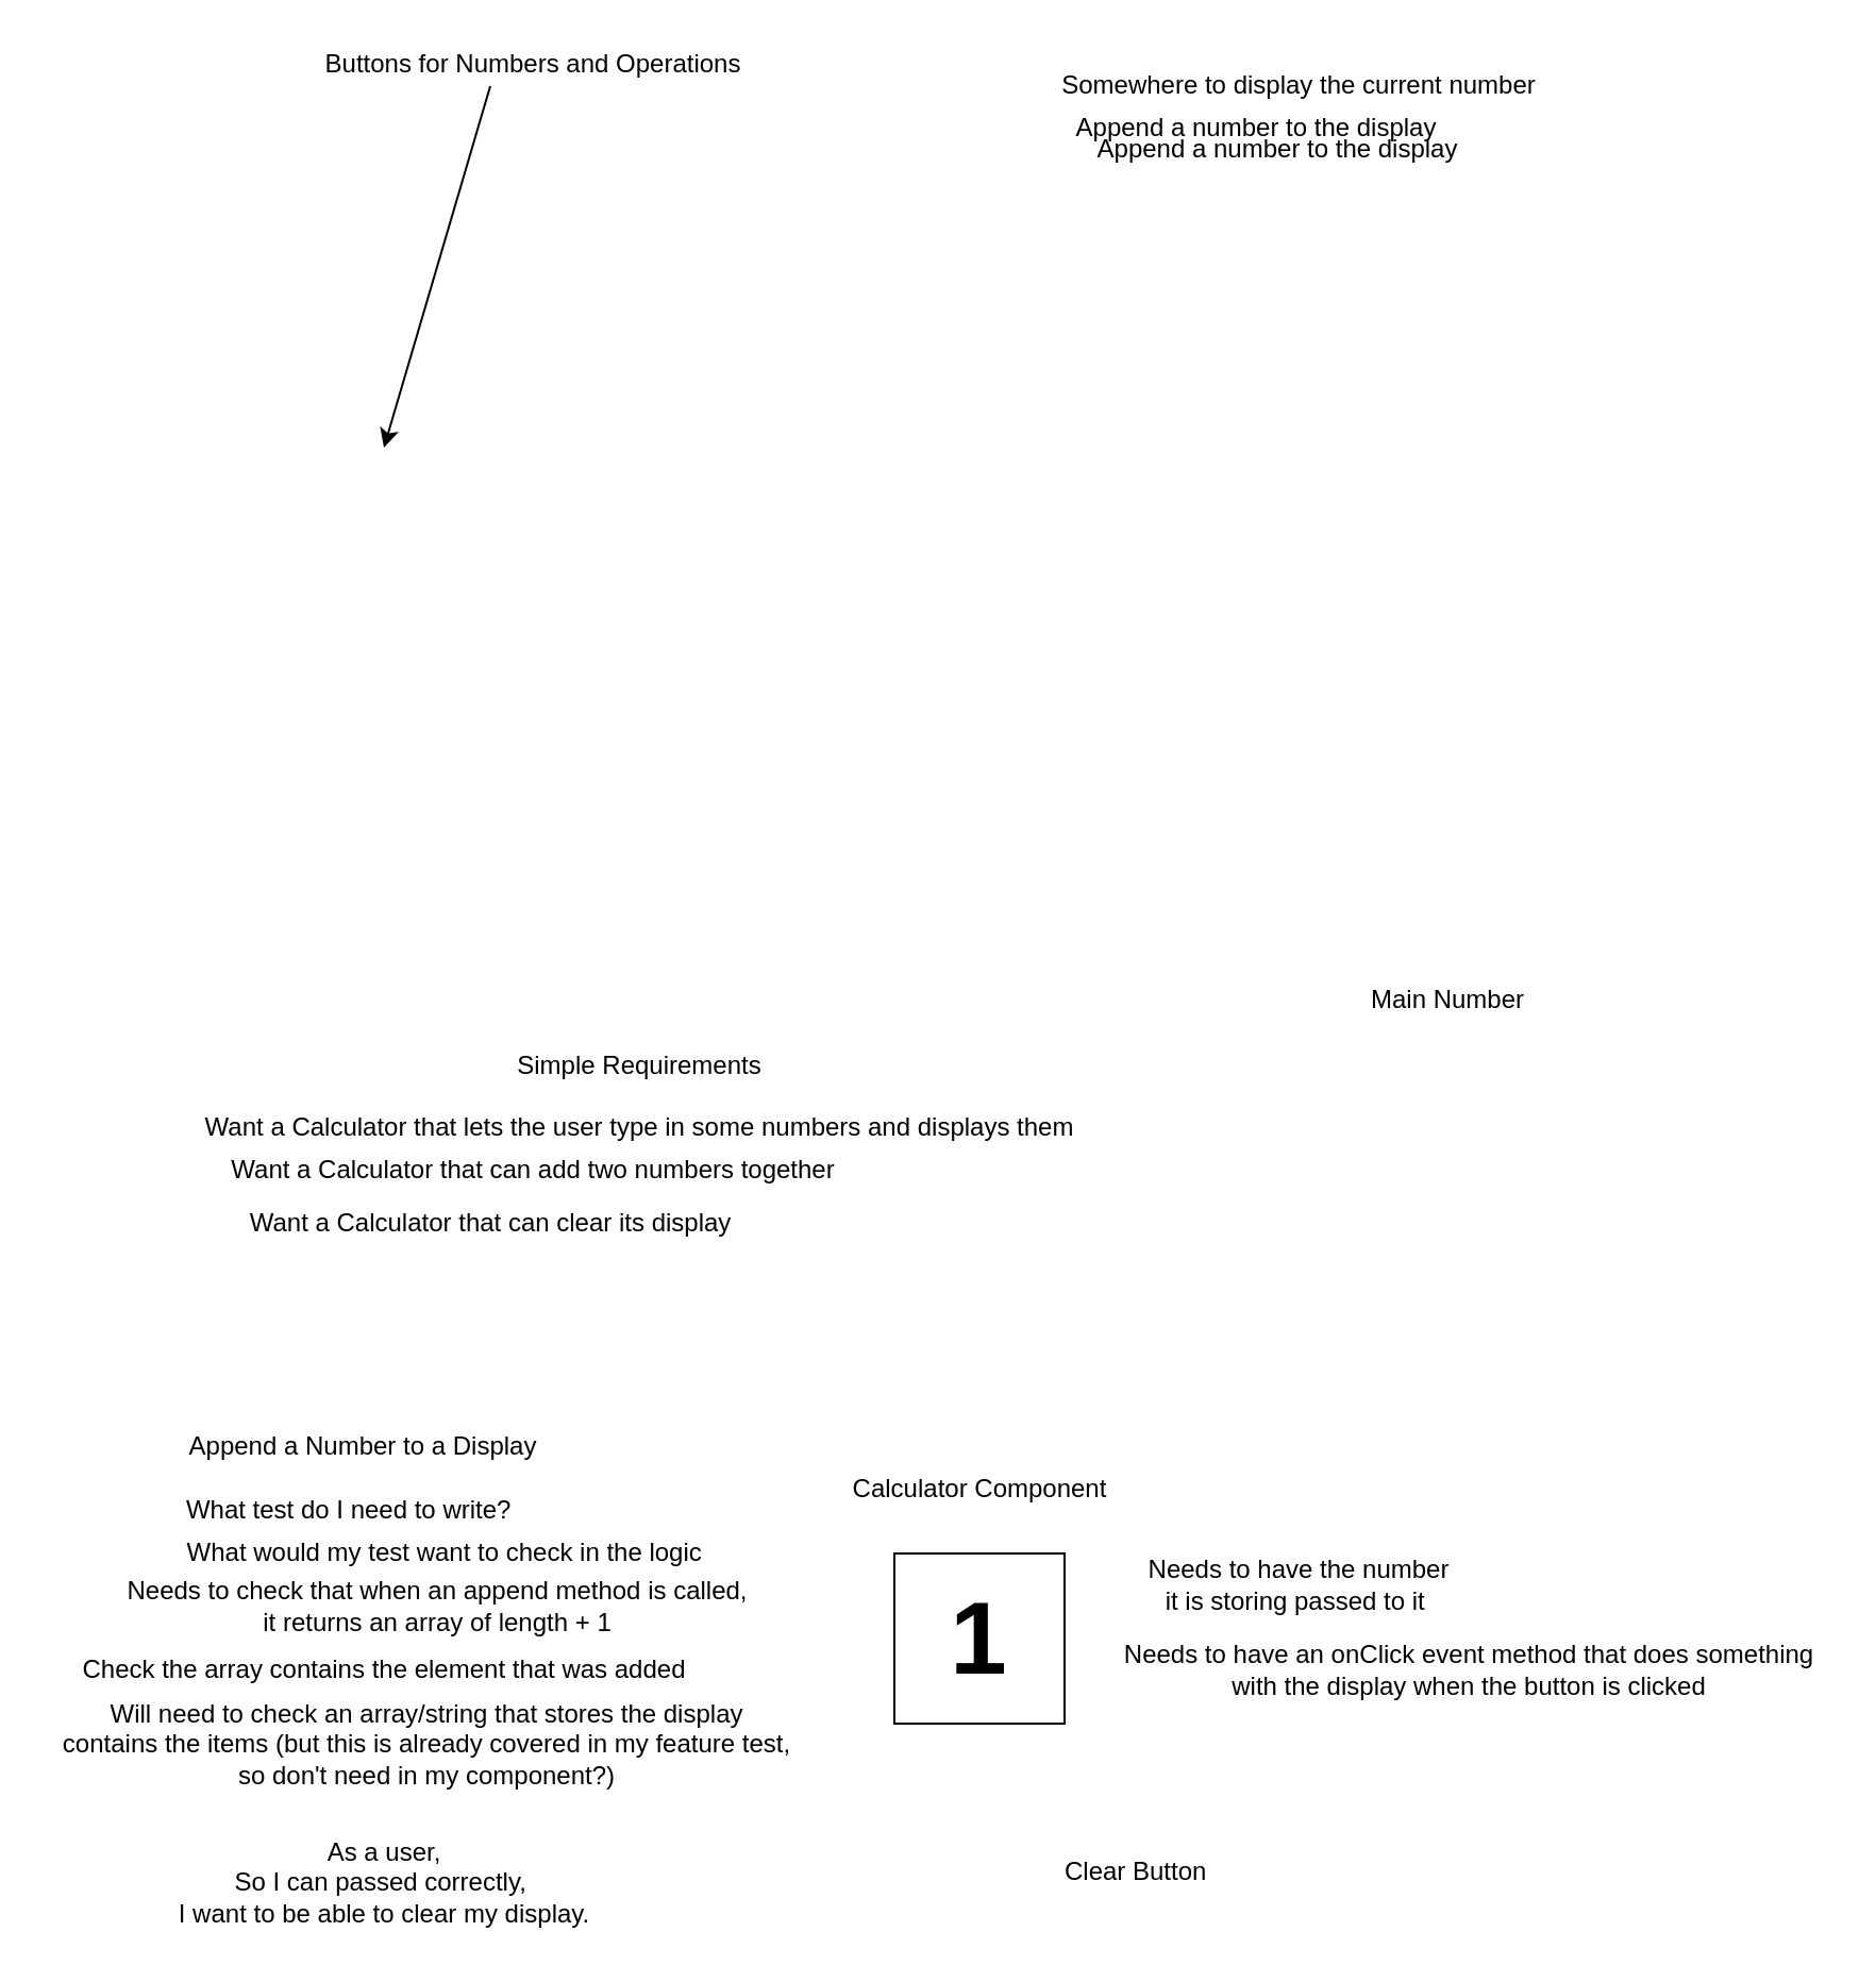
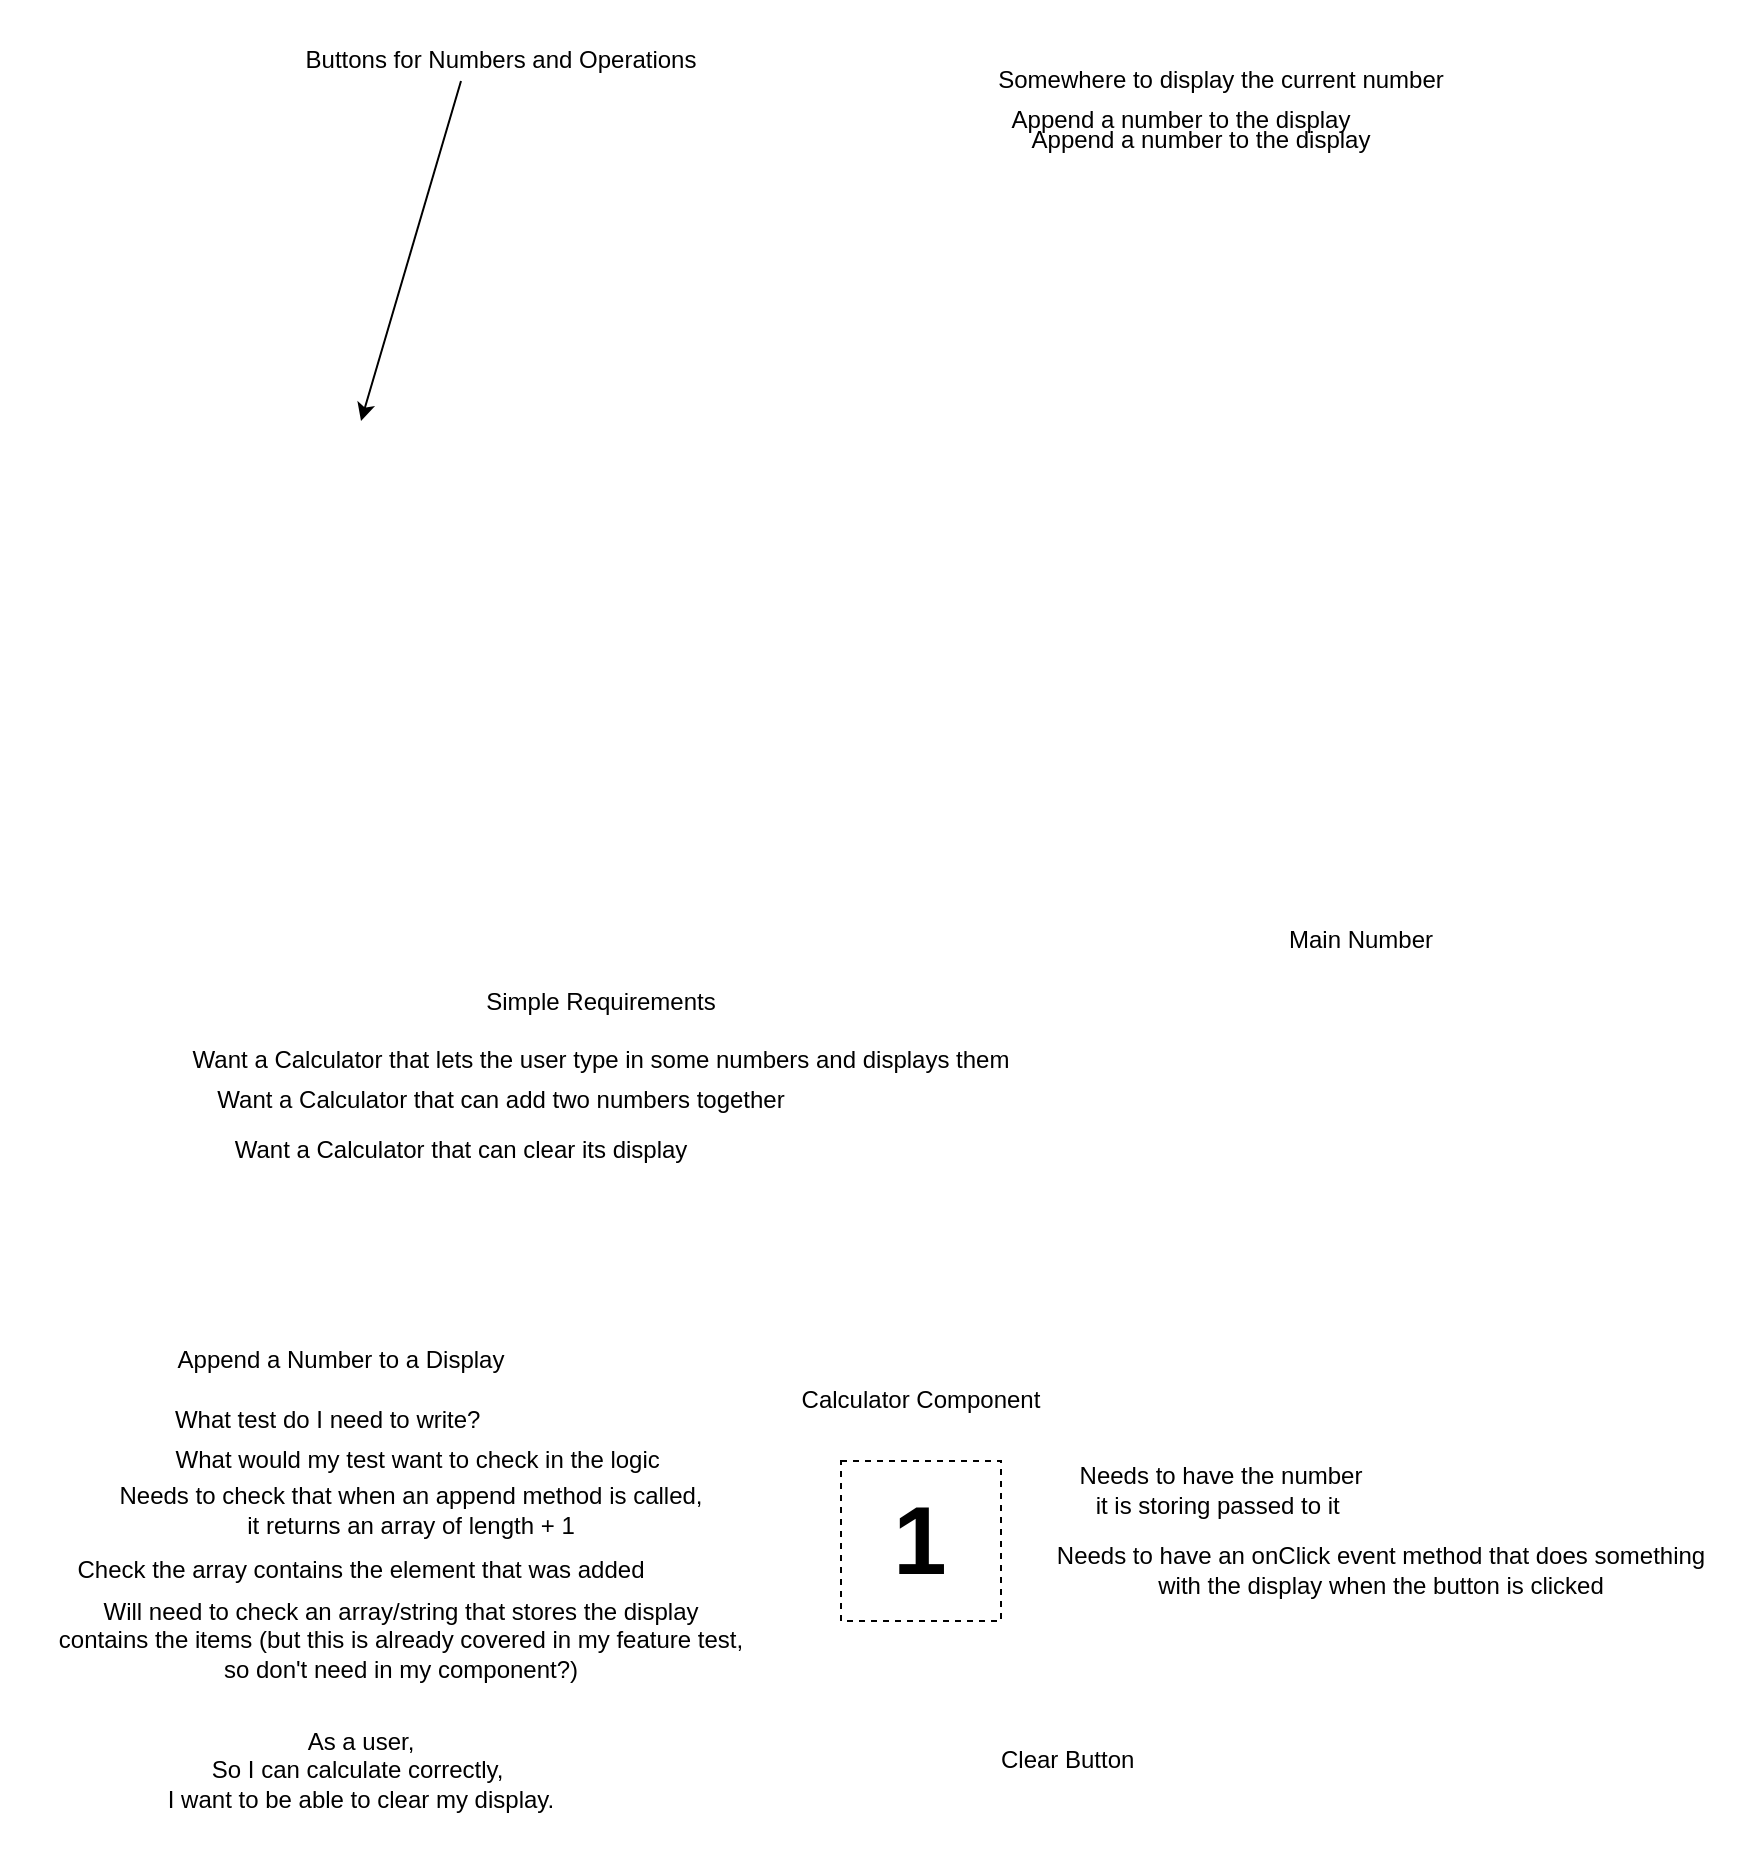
  <mxCell id="0" />
  <mxCell id="1" parent="0" />
  <mxCell id="2" value="" style="group" parent="1" vertex="1" connectable="0"><mxGeometry x="70" y="20" width="691.94" height="564.5" as="geometry" /></mxCell>
  <mxCell id="3" value="" style="shape=image;verticalLabelPosition=bottom;labelBackgroundColor=#ffffff;verticalAlign=top;aspect=fixed;imageAspect=0;image=https://res.cloudinary.com/practicaldev/image/fetch/s--r1TEE8kz--/c_limit%2Cf_auto%2Cfl_progressive%2Cq_auto%2Cw_880/https://www.devaradise.com/wp-content/uploads/2020/09/react-calculator-1-1024x489.jpg;sketch=1;" parent="2" vertex="1"><mxGeometry y="100" width="691.94" height="330" as="geometry" /></mxCell>
  <mxCell id="4" value="" style="endArrow=classic;html=1;" parent="2" edge="1"><mxGeometry width="50" height="50" relative="1" as="geometry"><mxPoint x="160" y="20" as="sourcePoint" /><mxPoint x="110" y="190" as="targetPoint" /></mxGeometry></mxCell>
  <mxCell id="5" value="Buttons for Numbers and Operations" style="text;html=1;align=center;verticalAlign=middle;resizable=0;points=[];autosize=1;strokeColor=none;" parent="2" vertex="1"><mxGeometry x="75" width="210" height="20" as="geometry" /></mxCell>
  <mxCell id="6" value="Somewhere to display the current number" style="text;html=1;align=center;verticalAlign=middle;resizable=0;points=[];autosize=1;strokeColor=none;" parent="2" vertex="1"><mxGeometry x="420" y="10" width="240" height="20" as="geometry" /></mxCell>
  <mxCell id="7" value="Main Number" style="text;html=1;align=center;verticalAlign=middle;resizable=0;points=[];autosize=1;strokeColor=none;" parent="2" vertex="1"><mxGeometry x="560" y="440" width="100" height="20" as="geometry" /></mxCell>
  <mxCell id="8" value="&lt;div&gt;Simple Requirements&lt;/div&gt;&lt;div&gt;&lt;br&gt;&lt;/div&gt;&lt;div&gt;Want a Calculator that lets the user type in some numbers and displays them &lt;br&gt;&lt;/div&gt;" style="text;html=1;align=center;verticalAlign=middle;resizable=0;points=[];autosize=1;strokeColor=none;" parent="2" vertex="1"><mxGeometry x="20" y="470" width="420" height="50" as="geometry" /></mxCell>
  <mxCell id="9" value="Want a Calculator that can add two numbers together" style="text;html=1;align=center;verticalAlign=middle;resizable=0;points=[];autosize=1;strokeColor=none;" parent="2" vertex="1"><mxGeometry x="30" y="520" width="300" height="20" as="geometry" /></mxCell>
  <mxCell id="10" value="Want a Calculator that can clear its display" style="text;html=1;align=center;verticalAlign=middle;resizable=0;points=[];autosize=1;strokeColor=none;" parent="2" vertex="1"><mxGeometry x="40" y="544.5" width="240" height="20" as="geometry" /></mxCell>
- <mxCell id="11" value="&lt;b&gt;&lt;font style=&quot;font-size: 48px&quot;&gt;1&lt;/font&gt;&lt;/b&gt;" style="whiteSpace=wrap;html=1;aspect=fixed;" parent="1" vertex="1"><mxGeometry x="420" y="730" width="80" height="80" as="geometry" /></mxCell>
+ <mxCell id="11" value="&lt;b&gt;&lt;font style=&quot;font-size: 48px&quot;&gt;1&lt;/font&gt;&lt;/b&gt;" style="whiteSpace=wrap;html=1;aspect=fixed;dashed=1;" parent="1" vertex="1"><mxGeometry x="420" y="730" width="80" height="80" as="geometry" /></mxCell>
  <mxCell id="12" value="Calculator Component" style="text;html=1;align=center;verticalAlign=middle;resizable=0;points=[];autosize=1;strokeColor=none;" parent="1" vertex="1"><mxGeometry x="395" y="690" width="130" height="20" as="geometry" /></mxCell>
  <mxCell id="13" value="Needs to have the number &lt;br&gt;it is storing passed to it&amp;nbsp;" style="text;html=1;align=center;verticalAlign=middle;resizable=0;points=[];autosize=1;strokeColor=none;" parent="1" vertex="1"><mxGeometry x="530" y="730" width="160" height="30" as="geometry" /></mxCell>
  <mxCell id="14" value="Needs to have an onClick event method that does something &lt;br&gt;with the display when the button is clicked" style="text;html=1;align=center;verticalAlign=middle;resizable=0;points=[];autosize=1;strokeColor=none;" parent="1" vertex="1"><mxGeometry x="520" y="770" width="340" height="30" as="geometry" /></mxCell>
  <mxCell id="15" value="Append a number to the display" style="text;html=1;align=center;verticalAlign=middle;resizable=0;points=[];autosize=1;strokeColor=none;" parent="1" vertex="1"><mxGeometry x="500" y="50" width="180" height="20" as="geometry" /></mxCell>
  <mxCell id="16" value="Append a number to the display" style="text;html=1;align=center;verticalAlign=middle;resizable=0;points=[];autosize=1;strokeColor=none;" parent="1" vertex="1"><mxGeometry x="510" y="60" width="180" height="20" as="geometry" /></mxCell>
  <mxCell id="17" value="Append a Number to a Display" style="text;html=1;align=center;verticalAlign=middle;resizable=0;points=[];autosize=1;strokeColor=none;" parent="1" vertex="1"><mxGeometry x="80" y="670" width="180" height="20" as="geometry" /></mxCell>
  <mxCell id="18" value="What test do I need to write?&amp;nbsp;" style="text;html=1;align=center;verticalAlign=middle;resizable=0;points=[];autosize=1;strokeColor=none;" parent="1" vertex="1"><mxGeometry x="80" y="700" width="170" height="20" as="geometry" /></mxCell>
  <mxCell id="19" value="What would my test want to check in the logic&amp;nbsp;" style="text;html=1;align=center;verticalAlign=middle;resizable=0;points=[];autosize=1;strokeColor=none;" parent="1" vertex="1"><mxGeometry x="80" y="720" width="260" height="20" as="geometry" /></mxCell>
  <mxCell id="20" value="Needs to check that when an append method is called, &lt;br&gt;it returns an array of length + 1" style="text;html=1;align=center;verticalAlign=middle;resizable=0;points=[];autosize=1;strokeColor=none;" parent="1" vertex="1"><mxGeometry x="50" y="740" width="310" height="30" as="geometry" /></mxCell>
  <mxCell id="21" value="Check the array contains the element that was added" style="text;html=1;align=center;verticalAlign=middle;resizable=0;points=[];autosize=1;strokeColor=none;" parent="1" vertex="1"><mxGeometry x="30" y="775" width="300" height="20" as="geometry" /></mxCell>
  <mxCell id="22" value="Will need to check an array/string that stores the display &lt;br&gt;contains the items (but this is already covered in my feature test, &lt;br&gt;so don't need in my component?)" style="text;html=1;align=center;verticalAlign=middle;resizable=0;points=[];autosize=1;strokeColor=none;" parent="1" vertex="1"><mxGeometry x="20" y="795" width="360" height="50" as="geometry" /></mxCell>
  <mxCell id="23" value="Clear Button&amp;nbsp;" style="text;html=1;align=center;verticalAlign=middle;resizable=0;points=[];autosize=1;strokeColor=none;" vertex="1" parent="1"><mxGeometry x="490" y="870" width="90" height="20" as="geometry" /></mxCell>
- <mxCell id="24" value="As a user, &lt;br&gt;So I can passed correctly,&amp;nbsp;&lt;br&gt;I want to be able to clear my display." style="text;html=1;align=center;verticalAlign=middle;resizable=0;points=[];autosize=1;strokeColor=none;" vertex="1" parent="1"><mxGeometry x="75" y="860" width="210" height="50" as="geometry" /></mxCell>
+ <mxCell id="24" value="As a user, &lt;br&gt;So I can calculate correctly,&amp;nbsp;&lt;br&gt;I want to be able to clear my display." style="text;html=1;align=center;verticalAlign=middle;resizable=0;points=[];autosize=1;strokeColor=none;" vertex="1" parent="1"><mxGeometry x="75" y="860" width="210" height="50" as="geometry" /></mxCell>
